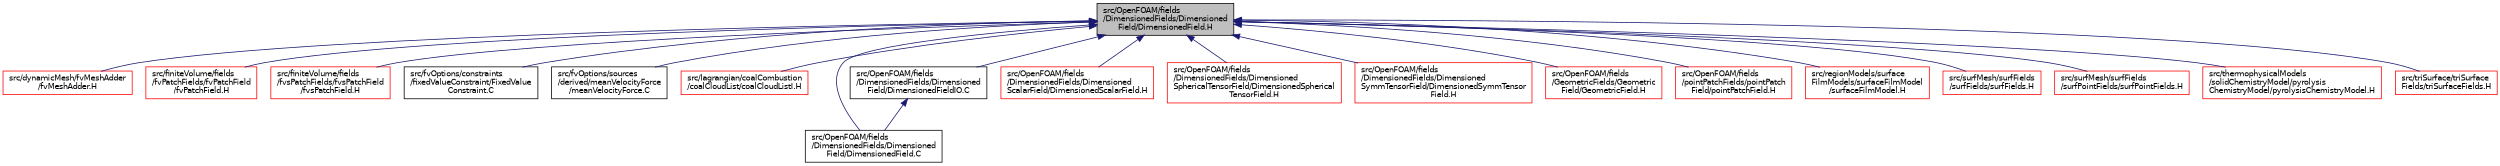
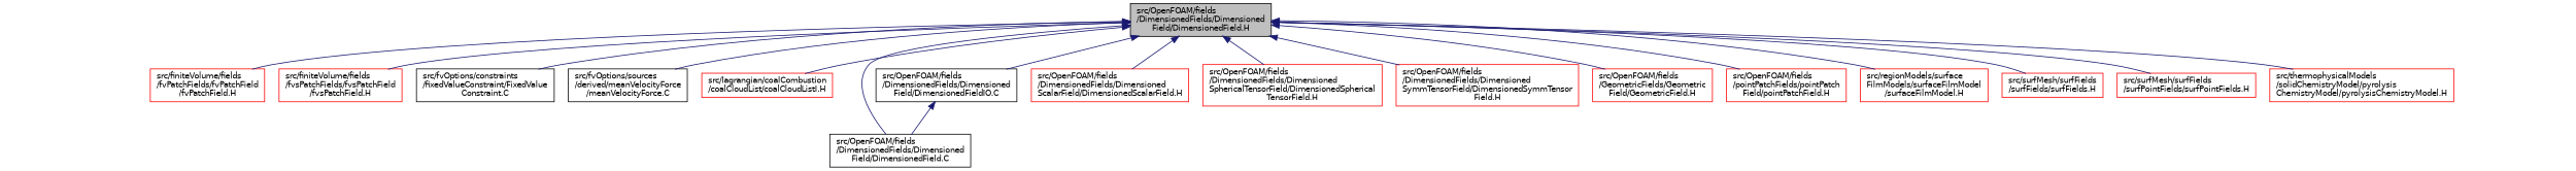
  digraph {
    node [color=red fontname=Helvetica fontsize=10 shape=record]
    edge [color=midnightblue dir=back fontname=Helvetica fontsize=10 labelfontname=Helvetica labelfontsize=10 style=solid]
    n1 [color=black fillcolor=grey75 fontcolor=black height=0.2 label="src/OpenFOAM/fields\l/DimensionedFields/Dimensioned\lField/DimensionedField.H" style=filled width=0.4]
-   n2 [height=0.2 label="src/dynamicMesh/fvMeshAdder\l/fvMeshAdder.H" width=0.4]
    n3 [height=0.2 label="src/finiteVolume/fields\l/fvPatchFields/fvPatchField\l/fvPatchField.H" width=0.4]
    n4 [height=0.2 label="src/finiteVolume/fields\l/fvsPatchFields/fvsPatchField\l/fvsPatchField.H" width=0.4]
    n5 [color=black height=0.2 label="src/fvOptions/constraints\l/fixedValueConstraint/FixedValue\lConstraint.C" width=0.4]
    n6 [color=black height=0.2 label="src/fvOptions/sources\l/derived/meanVelocityForce\l/meanVelocityForce.C" width=0.4]
    n7 [height=0.2 label="src/lagrangian/coalCombustion\l/coalCloudList/coalCloudListI.H" width=0.4]
    n8 [color=black height=0.2 label="src/OpenFOAM/fields\l/DimensionedFields/Dimensioned\lField/DimensionedField.C" width=0.4]
    n9 [color=black height=0.2 label="src/OpenFOAM/fields\l/DimensionedFields/Dimensioned\lField/DimensionedFieldIO.C" width=0.4]
    n10 [height=0.2 label="src/OpenFOAM/fields\l/DimensionedFields/Dimensioned\lScalarField/DimensionedScalarField.H" width=0.4]
    n11 [height=0.2 label="src/OpenFOAM/fields\l/DimensionedFields/Dimensioned\lSphericalTensorField/DimensionedSpherical\lTensorField.H" width=0.4]
    n12 [height=0.2 label="src/OpenFOAM/fields\l/DimensionedFields/Dimensioned\lSymmTensorField/DimensionedSymmTensor\lField.H" width=0.4]
    n13 [height=0.2 label="src/OpenFOAM/fields\l/GeometricFields/Geometric\lField/GeometricField.H" width=0.4]
    n14 [height=0.2 label="src/OpenFOAM/fields\l/pointPatchFields/pointPatch\lField/pointPatchField.H" width=0.4]
    n15 [height=0.2 label="src/regionModels/surface\lFilmModels/surfaceFilmModel\l/surfaceFilmModel.H" width=0.4]
    n16 [height=0.2 label="src/surfMesh/surfFields\l/surfFields/surfFields.H" width=0.4]
    n17 [height=0.2 label="src/surfMesh/surfFields\l/surfPointFields/surfPointFields.H" width=0.4]
    n18 [height=0.2 label="src/thermophysicalModels\l/solidChemistryModel/pyrolysis\lChemistryModel/pyrolysisChemistryModel.H" width=0.4]
-   n19 [height=0.2 label="src/triSurface/triSurface\lFields/triSurfaceFields.H" width=0.4]
-   n1 -> n2
    n1 -> n3
    n1 -> n4
    n1 -> n5
    n1 -> n6
    n1 -> n7
    n1 -> n8
    n1 -> n9
    n1 -> n10
    n1 -> n11
    n1 -> n12
    n1 -> n13
    n1 -> n14
    n1 -> n15
    n1 -> n16
    n1 -> n17
    n1 -> n18
-   n1 -> n19
    n9 -> n8
  }
